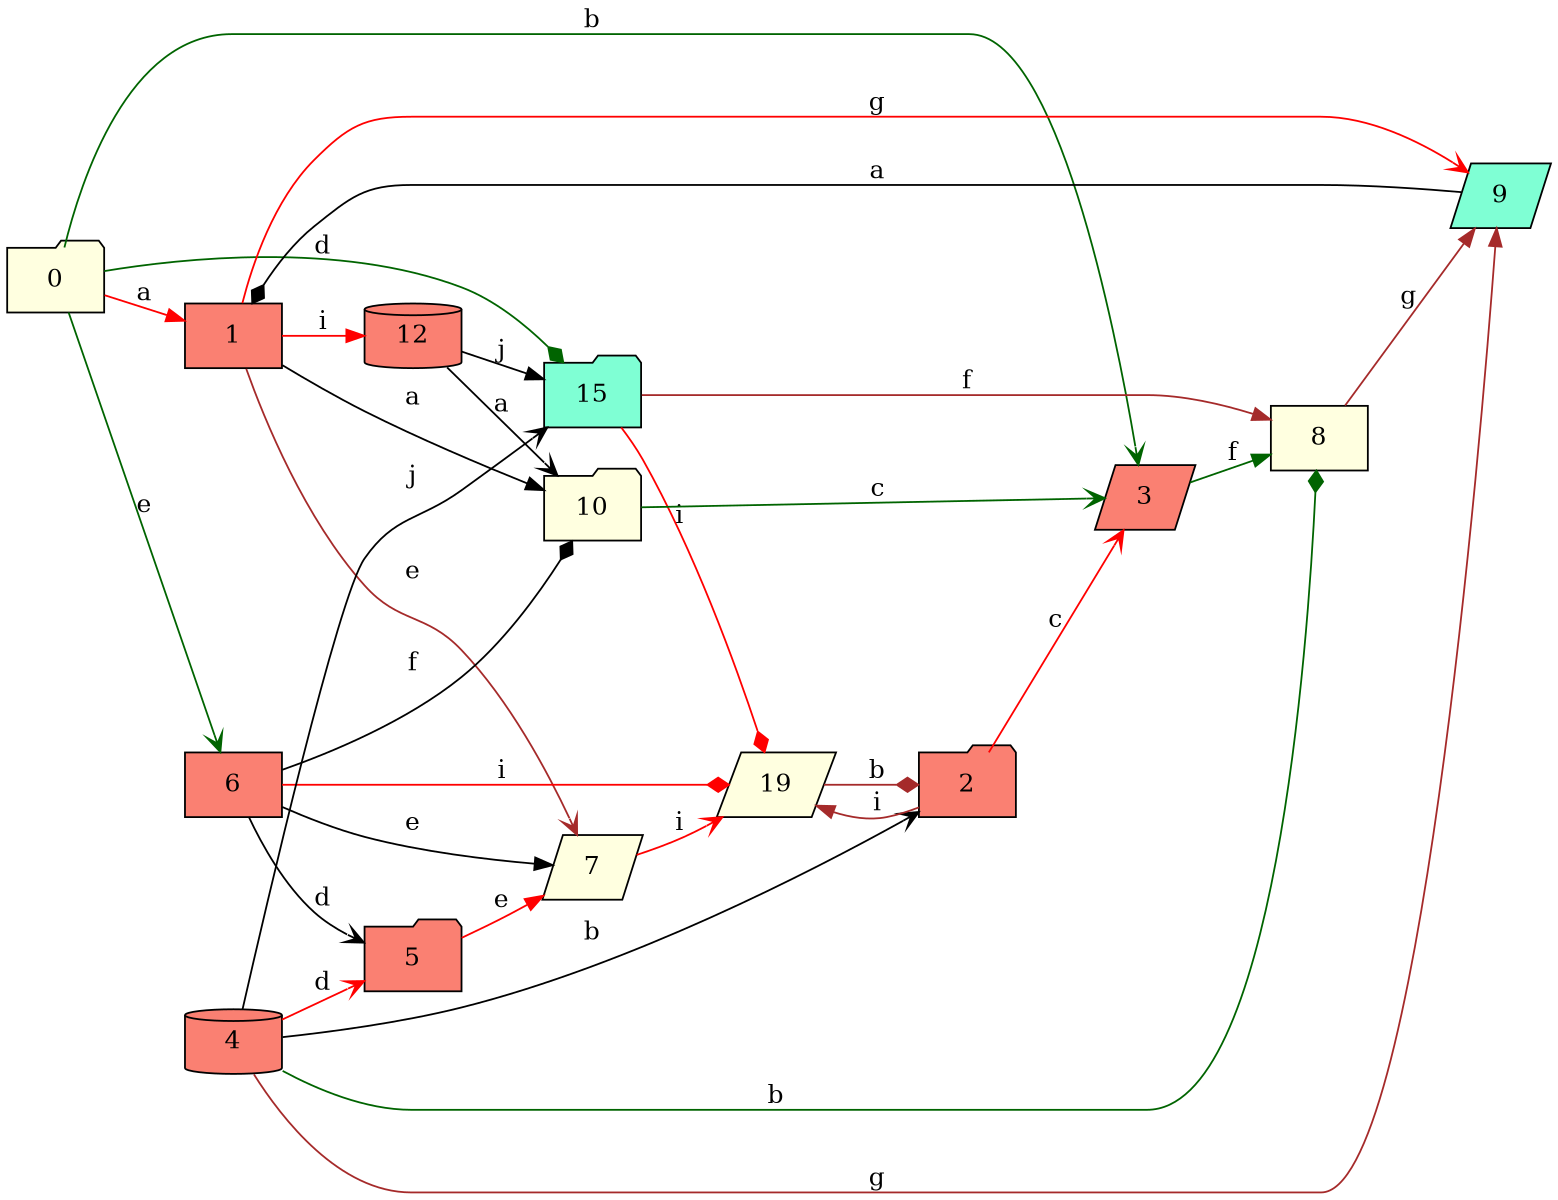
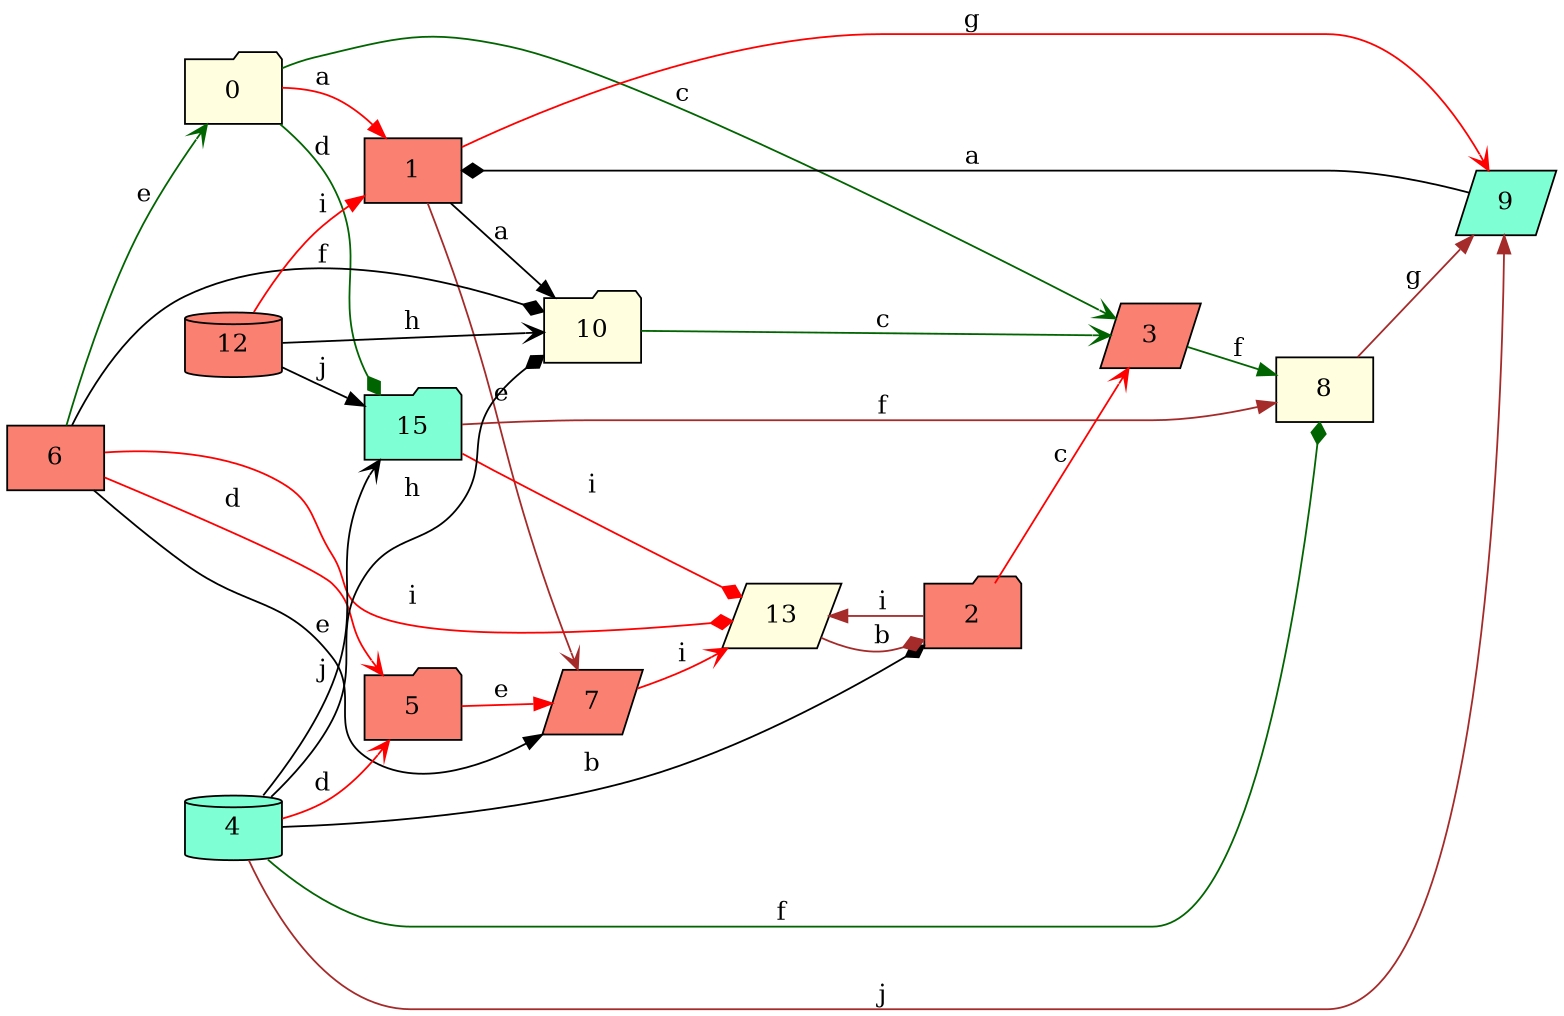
  strict digraph {
    rankdir=LR
    node [fillcolor=salmon shape=folder style=filled]
    edge [arrowhead=vee color=black]
    0 [fillcolor=lightyellow]
    1 [shape=box]
    3 [shape=parallelogram]
    6 [shape=box]
    15 [fillcolor=aquamarine]
-   7 [fillcolor=lightyellow shape=parallelogram]
+   7 [shape=parallelogram]
    9 [fillcolor=aquamarine shape=parallelogram]
    12 [shape=cylinder]
    10 [fillcolor=lightyellow]
    8 [fillcolor=lightyellow shape=box]
-   4 [shape=cylinder]
+   4 [fillcolor=aquamarine shape=cylinder]
    2
    5
-   13 [fillcolor=lightyellow shape=parallelogram label=19]
+   13 [fillcolor=lightyellow shape=parallelogram]
    0 -> 1 [arrowhead=normal color=red label=a]
-   0 -> 3 [color=darkgreen label=b]
-   0 -> 6 [color=darkgreen label=e]
+   0 -> 3 [color=darkgreen label=c]
+   6 -> 0 [color=darkgreen label=e]
    0 -> 15 [arrowhead=diamond color=darkgreen label=d]
    1 -> 7 [color=brown label=e]
    1 -> 9 [color=red label=g]
-   1 -> 12 [arrowhead=normal color=red label=i]
+   12 -> 1 [arrowhead=normal color=red label=i]
    1 -> 10 [arrowhead=normal label=a]
    3 -> 8 [arrowhead=normal color=darkgreen label=f]
    6 -> 7 [arrowhead=normal label=e]
    6 -> 10 [arrowhead=diamond label=f]
-   6 -> 5 [label=d]
+   6 -> 5 [color=red label=d]
    6 -> 13 [arrowhead=diamond color=red label=i]
    15 -> 8 [arrowhead=normal color=brown label=f]
    15 -> 13 [arrowhead=diamond color=red label=i]
    7 -> 13 [color=red label=i]
    9 -> 1 [arrowhead=diamond label=a]
    12 -> 15 [arrowhead=normal label=j]
-   12 -> 10 [label=a]
+   12 -> 10 [label=h]
    10 -> 3 [color=darkgreen label=c]
    8 -> 9 [arrowhead=normal color=brown label=g]
    4 -> 15 [label=j]
-   4 -> 9 [arrowhead=normal color=brown label=g]
-   4 -> 8 [arrowhead=diamond color=darkgreen label=b]
-   4 -> 2 [label=b]
+   4 -> 9 [arrowhead=normal color=brown label=j]
+   4 -> 10 [arrowhead=diamond label=h]
+   4 -> 8 [arrowhead=diamond color=darkgreen label=f]
+   4 -> 2 [arrowhead=diamond label=b]
    4 -> 5 [color=red label=d]
    2 -> 3 [color=red label=c]
    2 -> 13 [arrowhead=normal color=brown label=i]
    5 -> 7 [arrowhead=normal color=red label=e]
    13 -> 2 [arrowhead=diamond color=brown label=b]
  }
